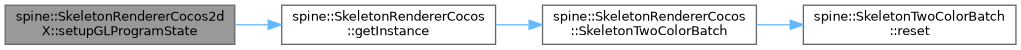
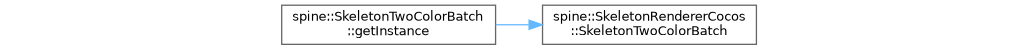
  digraph {
    fontname="DejaVu Sans"
    rankdir=LR
    node [color=grey40 fillcolor=white fontname="DejaVu Sans" fontsize=10 shape=box style=filled]
    edge [color=steelblue1 fontname="DejaVu Sans" fontsize=10 labelfontname=Helvetica labelfontsize=10 style=solid]
-   n1 [color=gray40 fillcolor=grey60 fontcolor=black height=0.2 label="spine::SkeletonRendererCocos2d\lX::setupGLProgramState" width=0.4]
-   n2 [height=0.2 label="spine::SkeletonRendererCocos\l::getInstance" width=0.4]
+   n2 [height=0.2 label="spine::SkeletonTwoColorBatch\l::getInstance" width=0.4]
    n3 [height=0.2 label="spine::SkeletonRendererCocos\l::SkeletonTwoColorBatch" width=0.4]
-   n4 [height=0.2 label="spine::SkeletonTwoColorBatch\l::reset" width=0.4]
-   n1 -> n2
    n2 -> n3
-   n3 -> n4
  }
